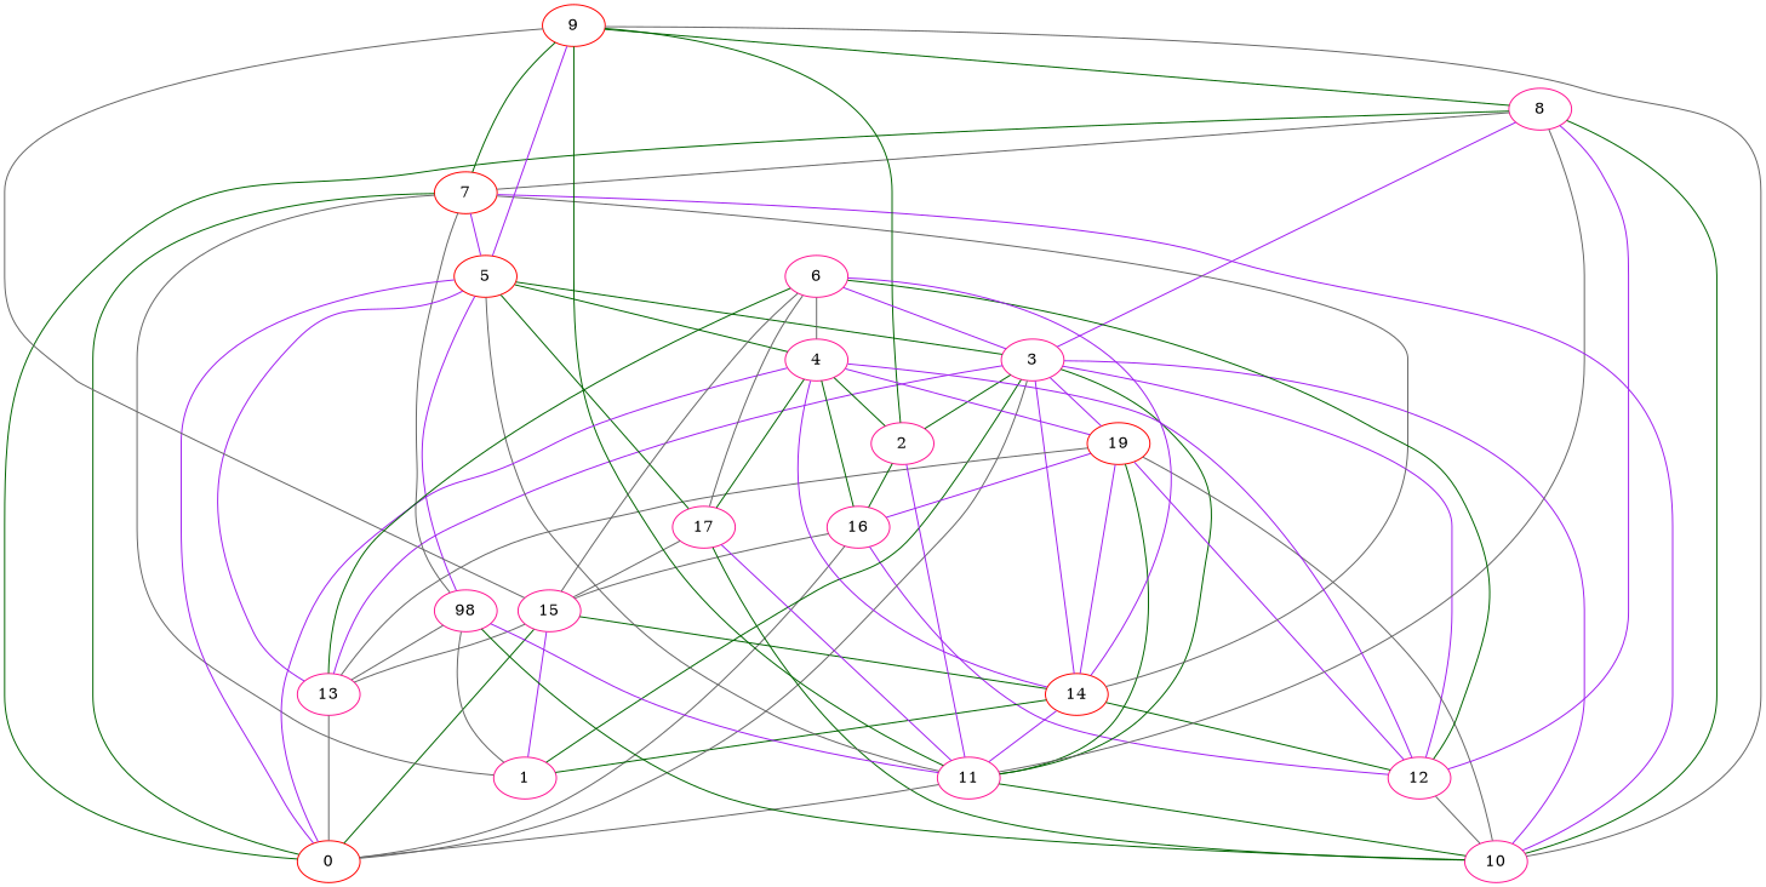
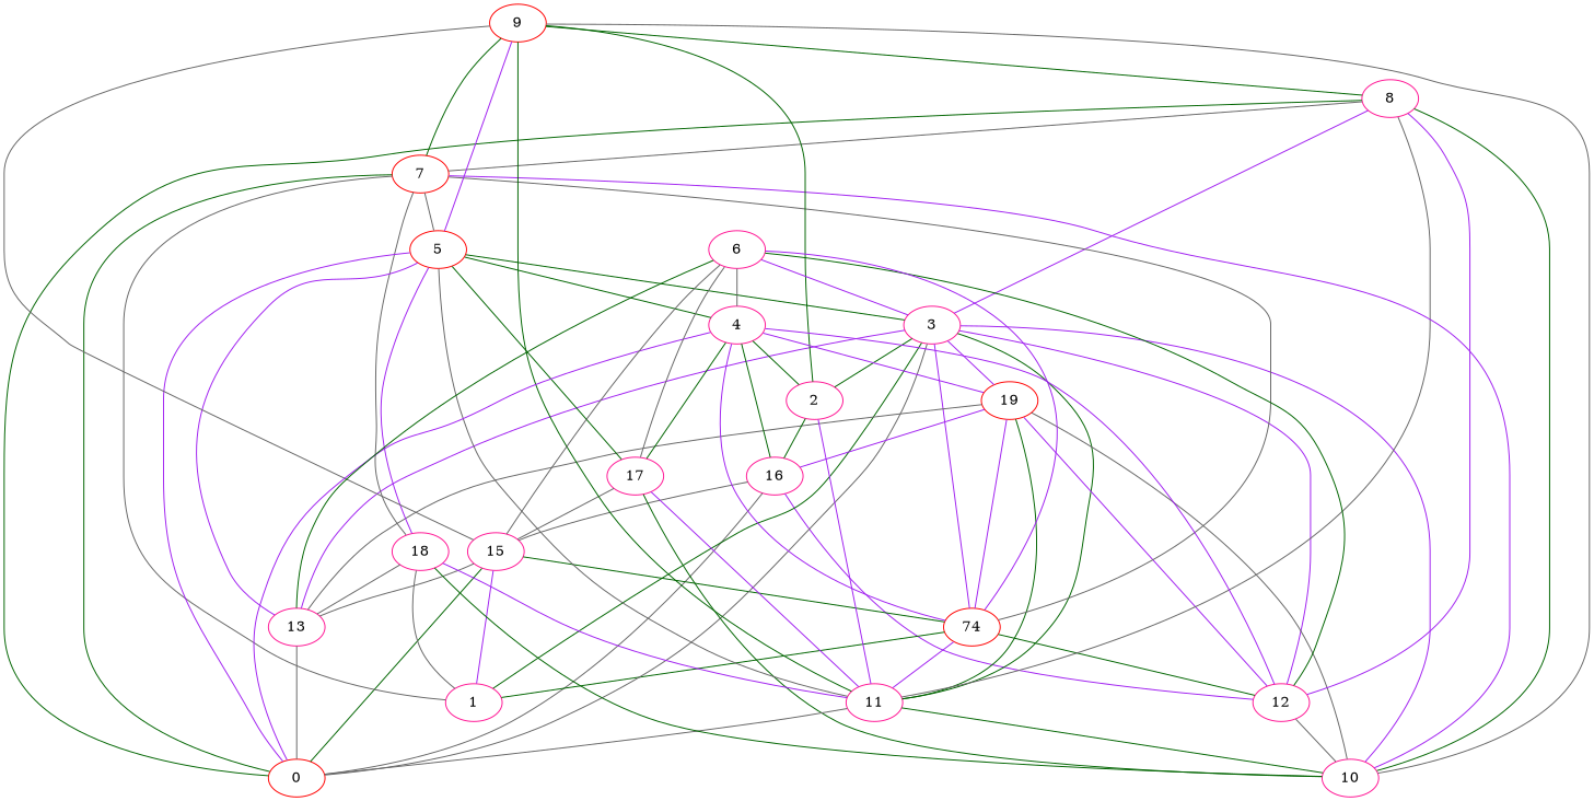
  digraph {
    node [color=deeppink]
    edge [color=purple dir=none]
    16
    15
    12
    0 [color=red]
    1
-   14 [color=red]
+   14 [color=red label=74]
    13
    10
    3
    17
    19 [color=red]
    2
    11
    8
    7 [color=red]
    5 [color=red]
-   18 [label=98]
+   18
    9 [color=red]
    4
    6
    subgraph sub_1 {
      16
      15
      12
      0
      1
      14
      13
      10
      3
      17
      19
      2
      11
      8
      7
      5
      18
      9
      4
      6
    }
    16 -> 15 [color=gray40]
    16 -> 12
    16 -> 0 [color=gray40]
    15 -> 0 [color=darkgreen]
    15 -> 1
    15 -> 14 [color=darkgreen]
    15 -> 13 [color=gray40]
    12 -> 10 [color=gray40]
    14 -> 12 [color=darkgreen]
    14 -> 1 [color=darkgreen]
    14 -> 11
    13 -> 0 [color=gray40]
    3 -> 12
    3 -> 0 [color=gray40]
    3 -> 1 [color=darkgreen]
    3 -> 14
    3 -> 13
    3 -> 10
    3 -> 19
    3 -> 2 [color=darkgreen]
    3 -> 11 [color=darkgreen]
    17 -> 15 [color=gray40]
    17 -> 10 [color=darkgreen]
    17 -> 11
    19 -> 16
    19 -> 12
    19 -> 14
    19 -> 13 [color=gray40]
    19 -> 10 [color=gray40]
    19 -> 11 [color=darkgreen]
    2 -> 16 [color=darkgreen]
    2 -> 11
    11 -> 0 [color=gray40]
    11 -> 10 [color=darkgreen]
    8 -> 12
    8 -> 0 [color=darkgreen]
    8 -> 10 [color=darkgreen]
    8 -> 3
    8 -> 11 [color=gray40]
    8 -> 7 [color=gray40]
    7 -> 0 [color=darkgreen]
    7 -> 1 [color=gray40]
    7 -> 14 [color=gray40]
    7 -> 10
-   7 -> 5
+   7 -> 5 [color=gray40]
    7 -> 18 [color=gray40]
    5 -> 0
    5 -> 13
    5 -> 3 [color=darkgreen]
    5 -> 17 [color=darkgreen]
    5 -> 11 [color=gray40]
    5 -> 18
    5 -> 4 [color=darkgreen]
    18 -> 1 [color=gray40]
    18 -> 13 [color=gray40]
    18 -> 10 [color=darkgreen]
    18 -> 11
    9 -> 15 [color=gray40]
    9 -> 10 [color=gray40]
    9 -> 2 [color=darkgreen]
    9 -> 11 [color=darkgreen]
    9 -> 8 [color=darkgreen]
    9 -> 7 [color=darkgreen]
    9 -> 5
    4 -> 16 [color=darkgreen]
    4 -> 12
    4 -> 0
    4 -> 14
    4 -> 17 [color=darkgreen]
    4 -> 19
    4 -> 2 [color=darkgreen]
    6 -> 15 [color=gray40]
    6 -> 12 [color=darkgreen]
    6 -> 14
    6 -> 13 [color=darkgreen]
    6 -> 3
    6 -> 17 [color=gray40]
    6 -> 4 [color=gray40]
  }
